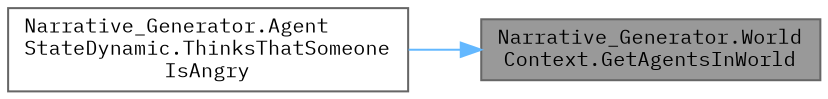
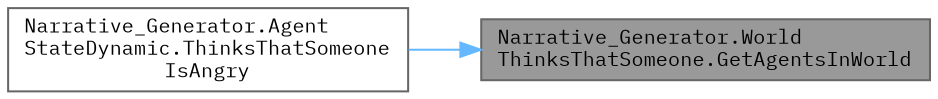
  digraph {
    rankdir=RL
    fontname="IBM Plex Mono"
    node [fontname="IBM Plex Mono" fontsize=10 shape=box style=filled]
-   n1 [color=gray40 fillcolor=grey60 fontcolor=black height=0.2 label="Narrative_Generator.World\lContext.GetAgentsInWorld" width=0.4]
+   n1 [color=gray40 fillcolor=grey60 fontcolor=black height=0.2 label="Narrative_Generator.World\lThinksThatSomeone.GetAgentsInWorld" width=0.4]
    n2 [color=grey40 fillcolor=white height=0.2 label="Narrative_Generator.Agent\lStateDynamic.ThinksThatSomeone\lIsAngry" width=0.4]
    n1 -> n2 [color=steelblue1 dir=back fontname="IBM Plex Mono" fontsize=10 labelfontname=Helvetica labelfontsize=10 style=solid]
  }
